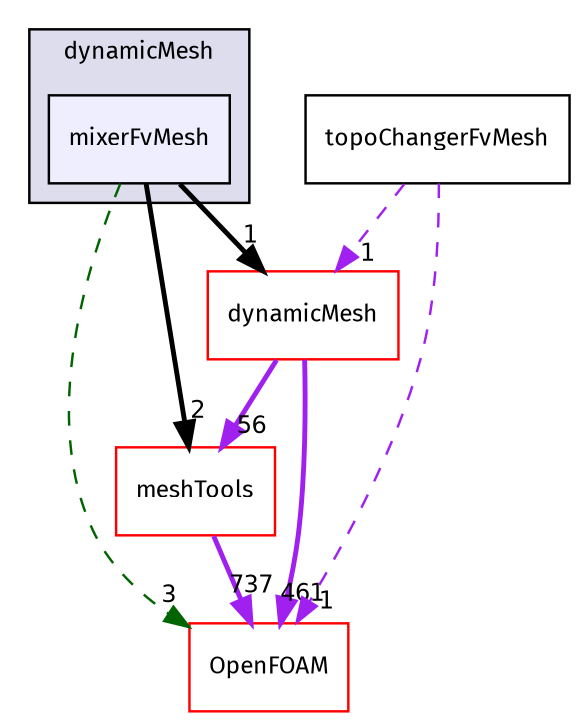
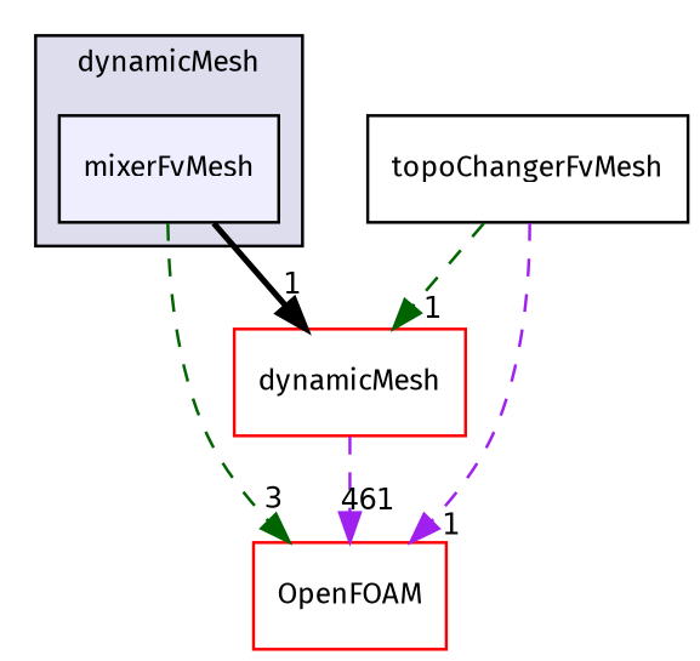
  digraph {
    compound=true
    fontname="Fira Sans"
    node [fontname="Fira Sans" fontsize=10 shape=box color=red]
    edge [color=purple fontname="Fira Sans" headlabel=1 labeldistance=1.5 labelfontname=Helvetica labelfontsize=10 style=bold]
    n1 [fillcolor="#eeeeff" label=mixerFvMesh pencolor=black style=filled color=""]
-   n2 [label=meshTools]
    n3 [label=dynamicMesh]
    n4 [label=OpenFOAM]
    n5 [label=topoChangerFvMesh color=""]
    subgraph cluster_1 {
      bgcolor="#ddddee"
      fontsize=10
      label=dynamicMesh
      pencolor=black
      n1
    }
-   n1 -> n2 [color=black headlabel=2]
    n1 -> n3 [color=black]
    n1 -> n4 [color=darkgreen headlabel=3 style=dashed]
-   n2 -> n4 [headlabel=737]
-   n3 -> n2 [headlabel=56]
-   n3 -> n4 [headlabel=461]
-   n5 -> n3 [style=dashed]
+   n3 -> n4 [headlabel=461 style=dashed]
+   n5 -> n3 [color=darkgreen style=dashed]
    n5 -> n4 [style=dashed]
  }
